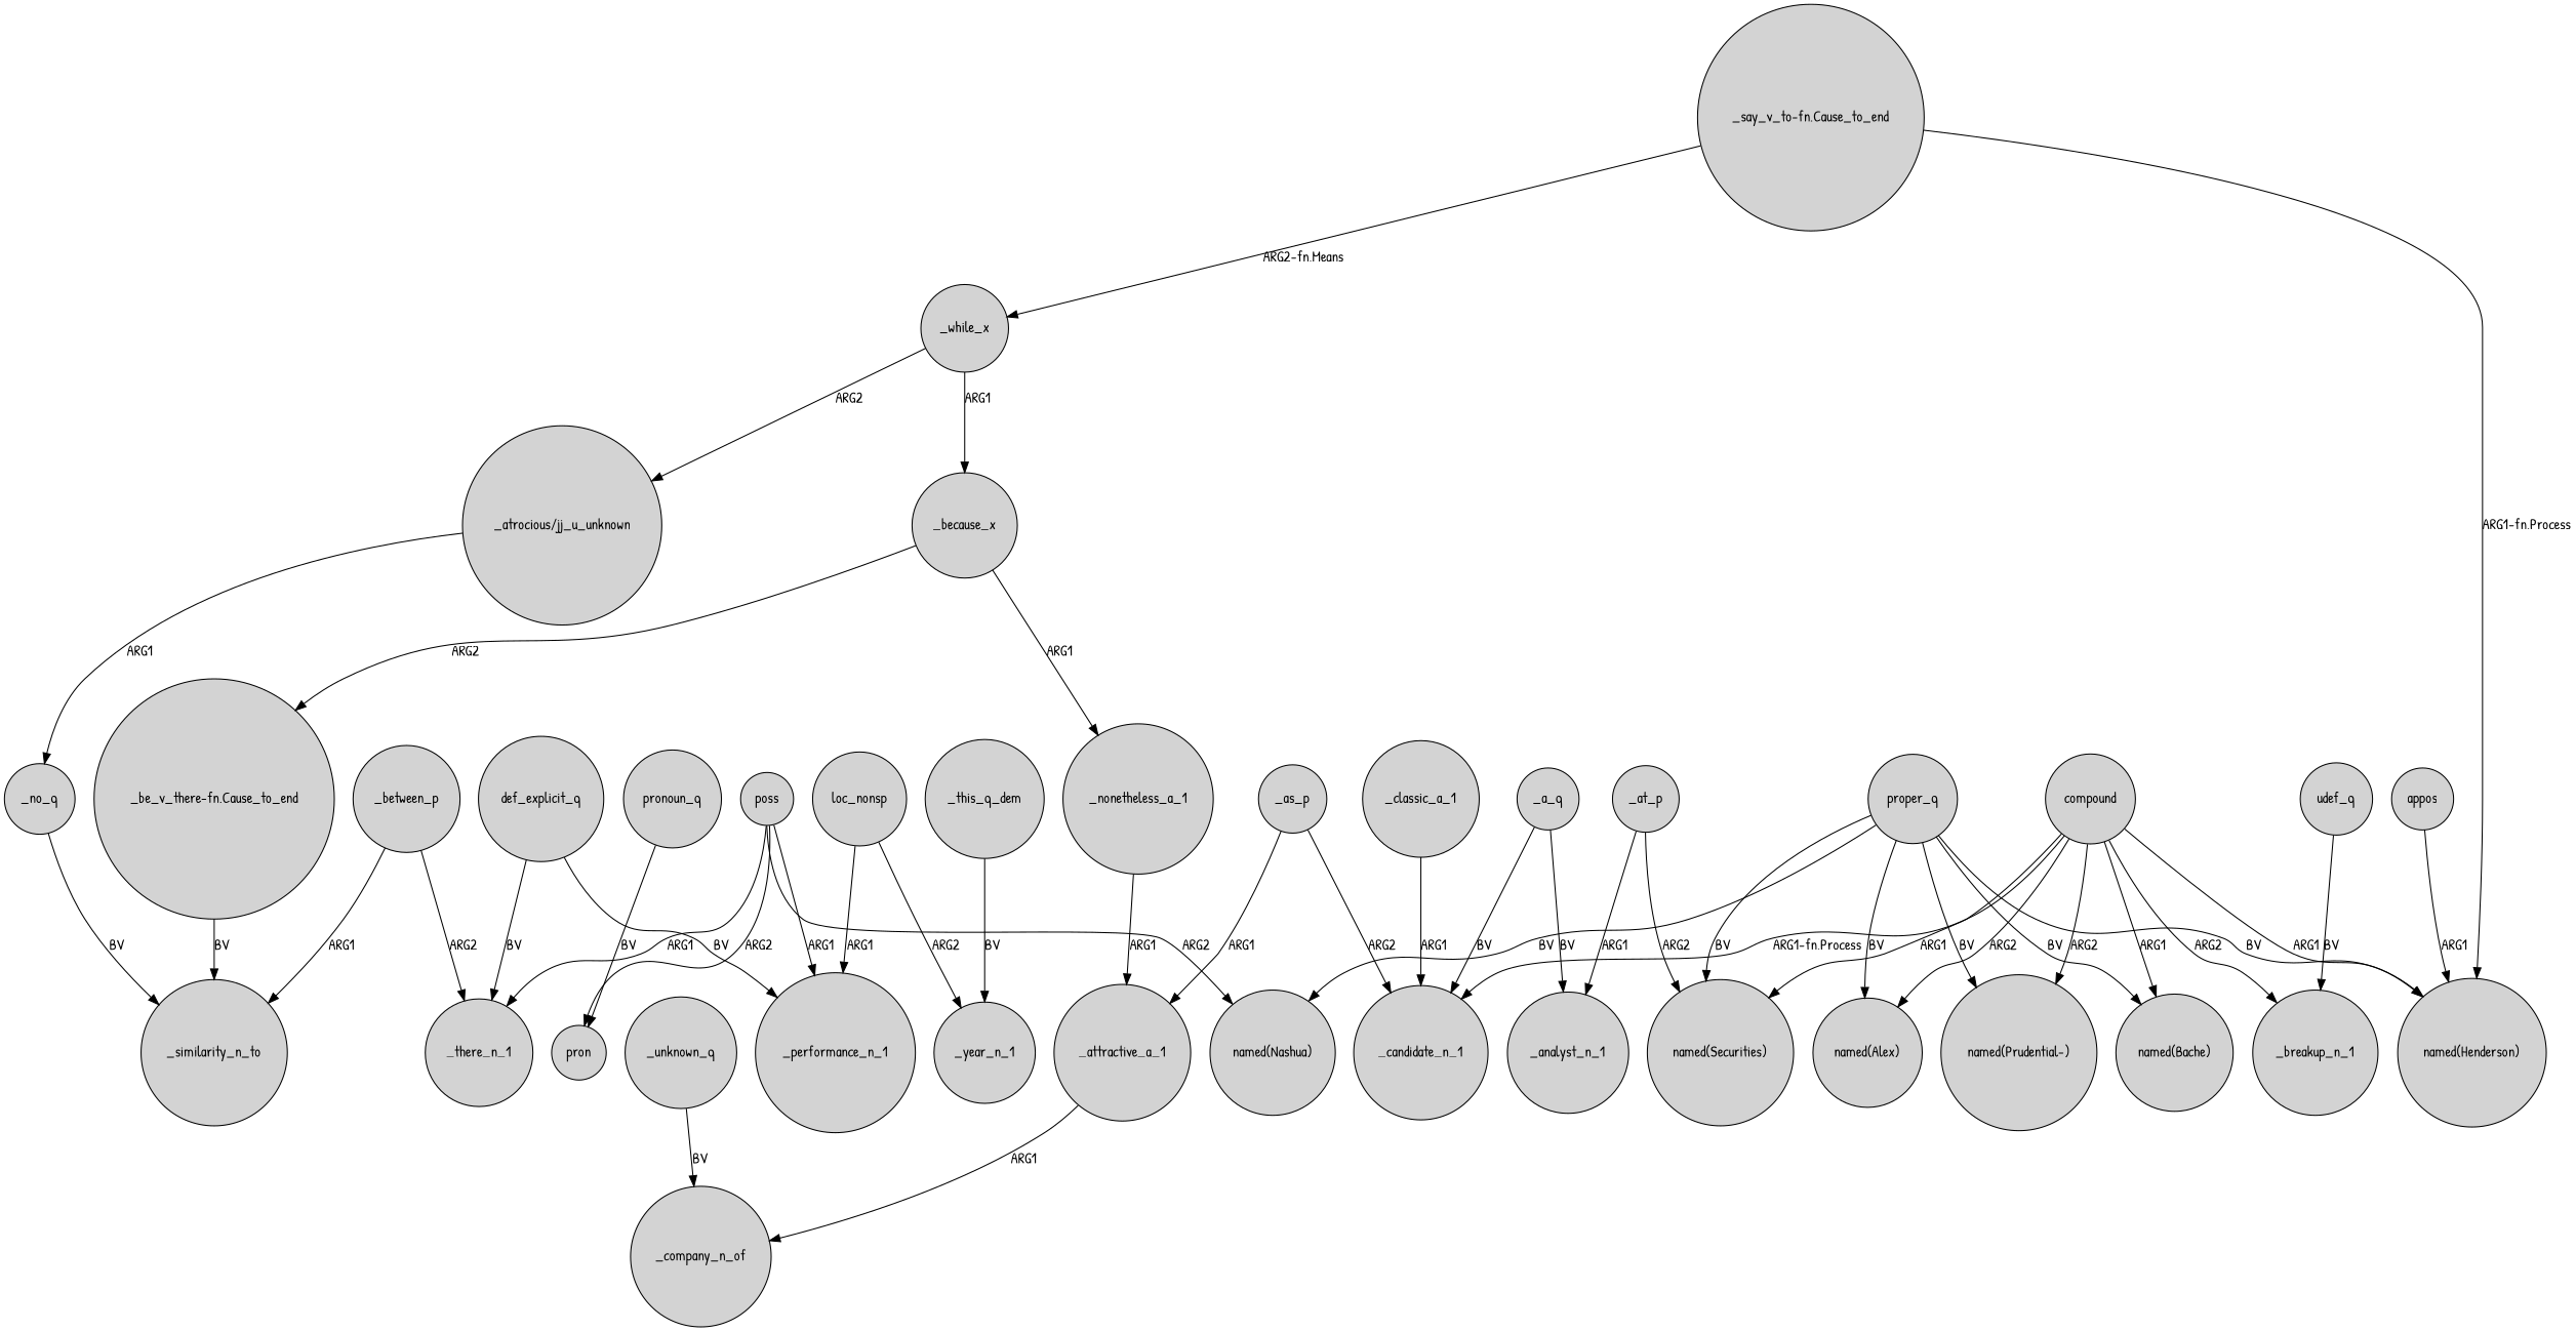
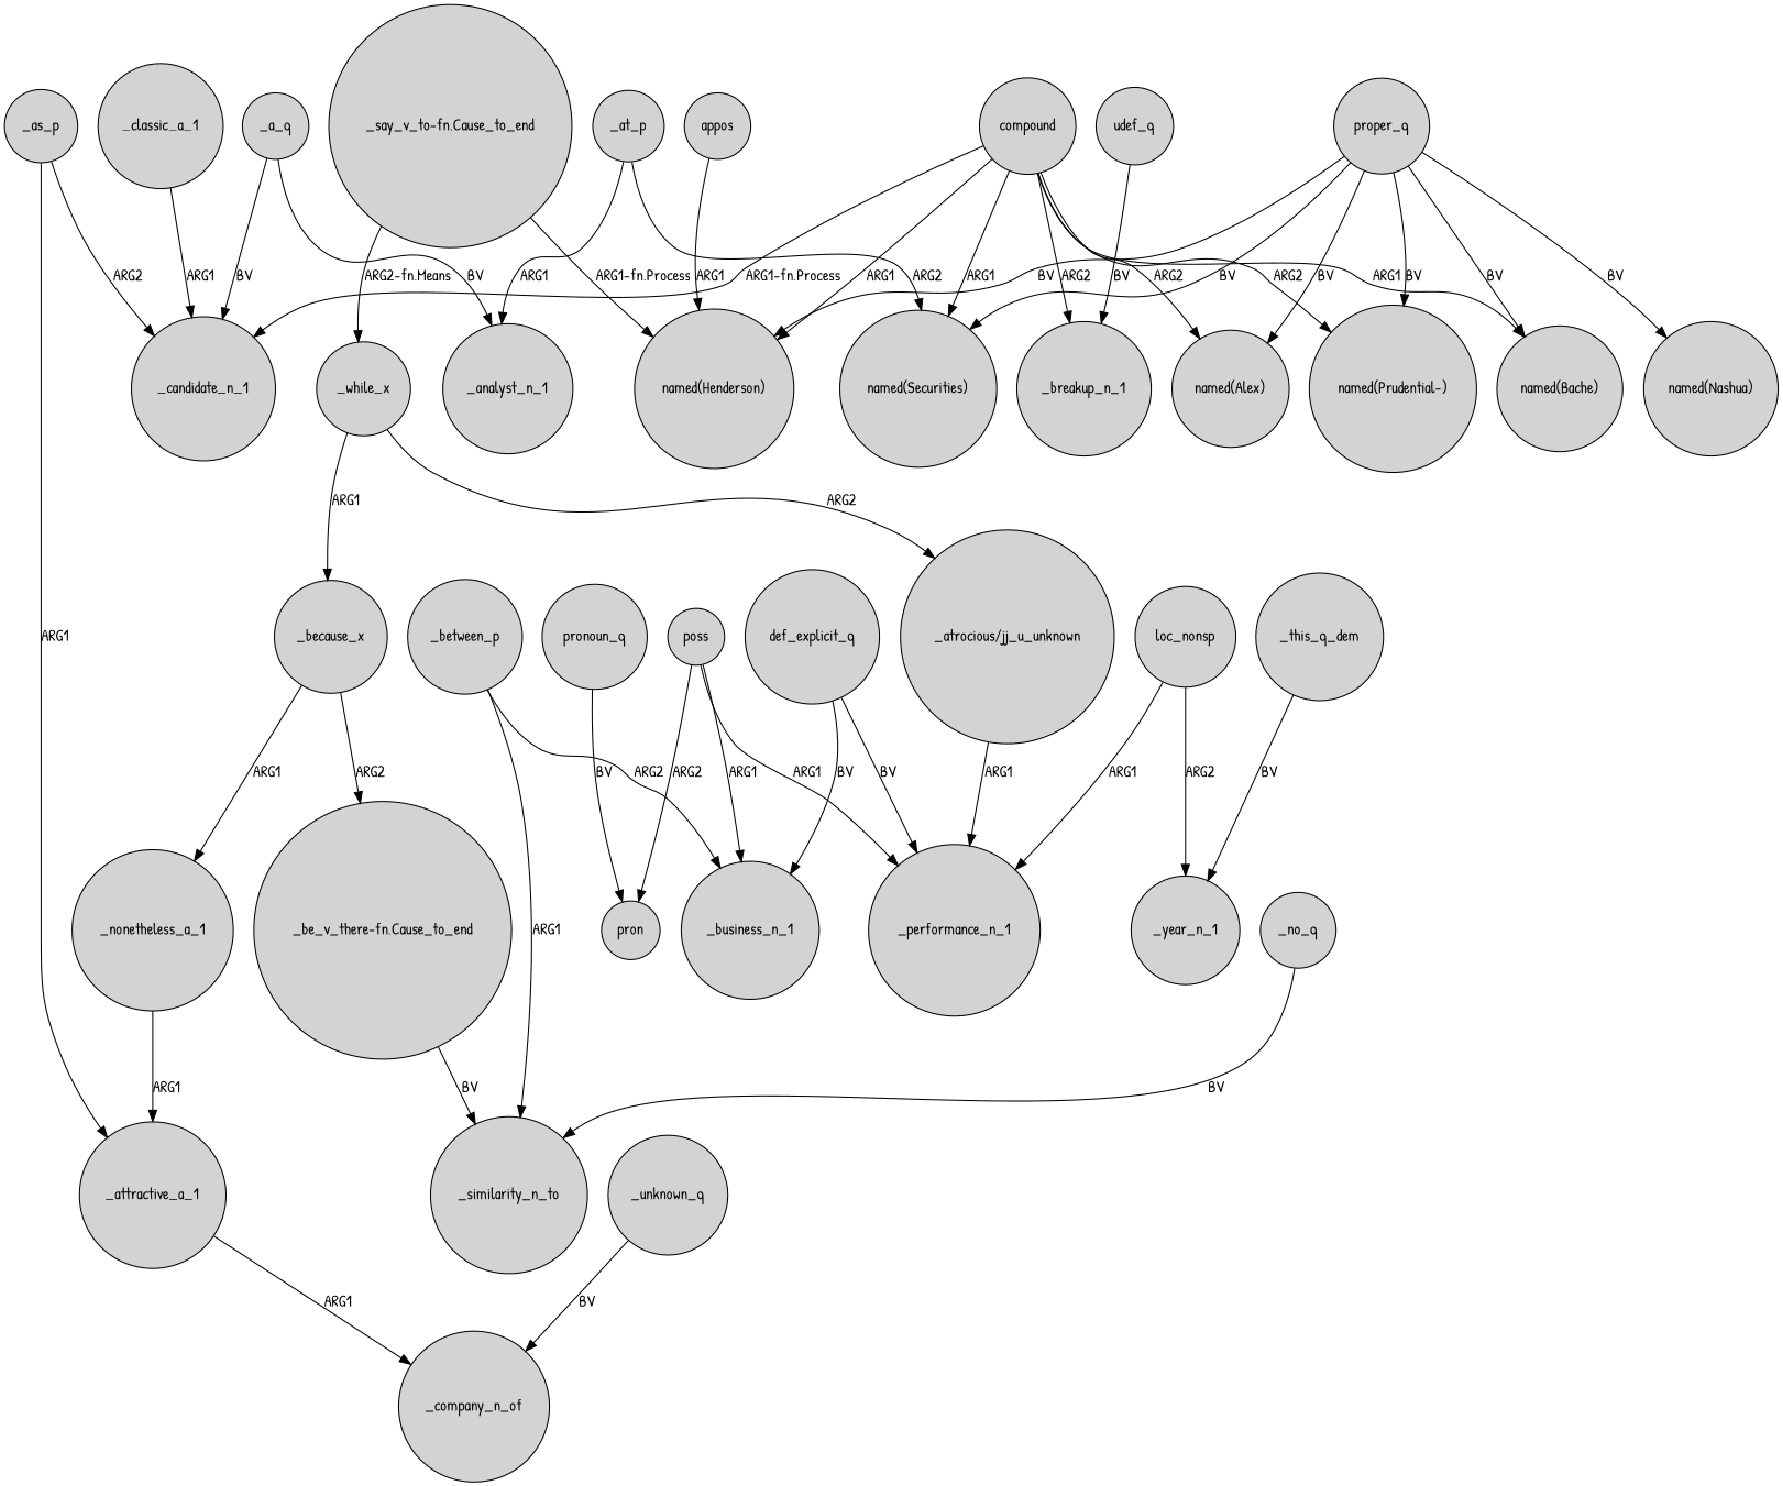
  digraph {
    fontname="Patrick Hand"
    node [fontname="Patrick Hand" shape=circle style=filled]
    edge [fontname="Patrick Hand"]
    def_explicit_q
-   _business_n_1 [label=_there_n_1]
+   _business_n_1
    _performance_n_1
    _between_p
    _similarity_n_to
    poss
    "named(Nashua)"
    pron
    _attractive_a_1
    _company_n_of
    compound
    "named(Alex)"
    "named(Securities)"
    "named(Bache)"
    "named(Henderson)"
    _candidate_n_1
    "named(Prudential-)"
    _breakup_n_1
    proper_q
    appos
    _nonetheless_a_1
    _as_p
    "_be_v_there-fn.Cause_to_end"
    _classic_a_1
    _a_q
    _analyst_n_1
    loc_nonsp
    _year_n_1
    _because_x
    "_say_v_to-fn.Cause_to_end"
    _while_x
    "_atrocious/jj_u_unknown"
    pronoun_q
    _at_p
    udef_q
    _this_q_dem
    n37 [label=_unknown_q]
    _no_q
    def_explicit_q -> _business_n_1 [label=BV]
    def_explicit_q -> _performance_n_1 [label=BV]
    _between_p -> _business_n_1 [label=ARG2]
    _between_p -> _similarity_n_to [label=ARG1]
    poss -> _business_n_1 [label=ARG1]
    poss -> _performance_n_1 [label=ARG1]
-   poss -> "named(Nashua)" [label=ARG2]
    poss -> pron [label=ARG2]
    _attractive_a_1 -> _company_n_of [label=ARG1]
    compound -> "named(Alex)" [label=ARG2]
    compound -> "named(Securities)" [label=ARG1]
    compound -> "named(Bache)" [label=ARG1]
    compound -> "named(Henderson)" [label=ARG1]
    compound -> _candidate_n_1 [label="ARG1-fn.Process"]
    compound -> "named(Prudential-)" [label=ARG2]
    compound -> _breakup_n_1 [label=ARG2]
    proper_q -> "named(Nashua)" [label=BV]
    proper_q -> "named(Alex)" [label=BV]
    proper_q -> "named(Securities)" [label=BV]
    proper_q -> "named(Bache)" [label=BV]
    proper_q -> "named(Henderson)" [label=BV]
    proper_q -> "named(Prudential-)" [label=BV]
    appos -> "named(Henderson)" [label=ARG1]
    _nonetheless_a_1 -> _attractive_a_1 [label=ARG1]
    _as_p -> _attractive_a_1 [label=ARG1]
    _as_p -> _candidate_n_1 [label=ARG2]
    "_be_v_there-fn.Cause_to_end" -> _similarity_n_to [label=BV]
    _classic_a_1 -> _candidate_n_1 [label=ARG1]
    _a_q -> _candidate_n_1 [label=BV]
    _a_q -> _analyst_n_1 [label=BV]
    loc_nonsp -> _performance_n_1 [label=ARG1]
    loc_nonsp -> _year_n_1 [label=ARG2]
    _because_x -> _nonetheless_a_1 [label=ARG1]
    _because_x -> "_be_v_there-fn.Cause_to_end" [label=ARG2]
    "_say_v_to-fn.Cause_to_end" -> "named(Henderson)" [label="ARG1-fn.Process"]
    "_say_v_to-fn.Cause_to_end" -> _while_x [label="ARG2-fn.Means"]
    _while_x -> _because_x [label=ARG1]
    _while_x -> "_atrocious/jj_u_unknown" [label=ARG2]
-   "_atrocious/jj_u_unknown" -> _no_q [label=ARG1]
+   "_atrocious/jj_u_unknown" -> _performance_n_1 [label=ARG1]
    pronoun_q -> pron [label=BV]
    _at_p -> "named(Securities)" [label=ARG2]
    _at_p -> _analyst_n_1 [label=ARG1]
    udef_q -> _breakup_n_1 [label=BV]
    _this_q_dem -> _year_n_1 [label=BV]
    n37 -> _company_n_of [label=BV]
    _no_q -> _similarity_n_to [label=BV]
  }
